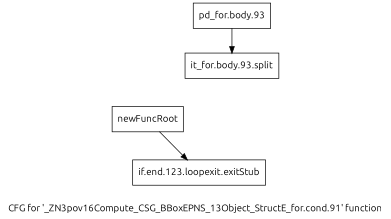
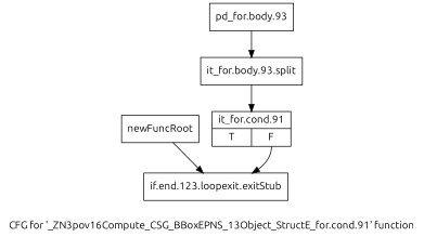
  digraph {
    fontname=Ubuntu
    label="CFG for '_ZN3pov16Compute_CSG_BBoxEPNS_13Object_StructE_for.cond.91' function"
    node [fontname=Ubuntu shape=record]
    edge [fontname=Ubuntu]
    n1 [label="{newFuncRoot}"]
    n2 [label="{if.end.123.loopexit.exitStub}"]
+   n3 [label="{it_for.cond.91|{<s0>T|<s1>F}}"]
    n4 [label="{pd_for.body.93}"]
    n5 [label="{it_for.body.93.split}"]
    n1 -> n2
+   n3 -> n2 [tailport=s1]
    n4 -> n5
+   n5 -> n3
  }
